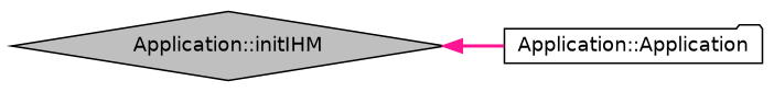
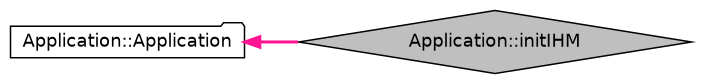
  digraph {
    rankdir=LR
    node [color=black fontname=Helvetica fontsize=12 style=filled]
    n1 [fillcolor=grey75 fontcolor=black height=0.2 label="Application::initIHM" shape=diamond width=0.4]
    n2 [fillcolor=white height=0.2 label="Application::Application" shape=folder width=0.4]
-   n1 -> n2 [color=deeppink dir=back fontname=Helvetica fontsize=12 labelfontname=Helvetica labelfontsize=12 style=bold]
+   n2 -> n1 [color=deeppink dir=back fontname=Helvetica fontsize=12 labelfontname=Helvetica labelfontsize=12 style=bold]
  }
